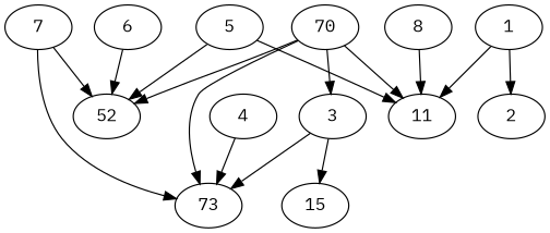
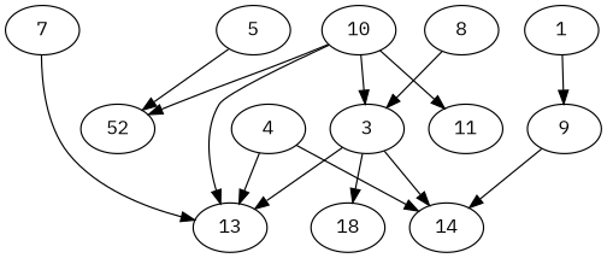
  digraph {
    fontname="IBM Plex Mono"
    node [alpha=0.04 fontname="IBM Plex Mono"]
    edge [fontname="IBM Plex Mono"]
    1 [alpha=0.13 expect_size=42521600]
    11 [alpha=0.05 expect_size=23617536]
-   9 [expect_size=42839040 label=2]
-   15 [expect_size=7419904]
+   9 [expect_size=42839040]
+   14 [alpha=0.19 expect_size=38378496]
+   15 [expect_size=7419904 label=18]
    3 [alpha=0.02 expect_size=25327616]
-   13 [alpha=0.03 expect_size=32738304 label=73]
+   13 [alpha=0.03 expect_size=32738304]
    4 [alpha=0.07 expect_size=23277568]
    5 [alpha=0.13 expect_size=35266560]
    n10 [alpha=0.16 expect_size=8092672 label=52]
-   6 [expect_size=50271232]
    7 [alpha=0.11 expect_size=24017920]
    8 [alpha=0.05 expect_size=50967552]
-   10 [alpha=0.11 expect_size=35263488 label=70]
-   1 -> 11
+   10 [alpha=0.11 expect_size=35263488]
    1 -> 9
+   9 -> 14
+   3 -> 14
    3 -> 15
    3 -> 13
+   4 -> 14
    4 -> 13
-   5 -> 11
    5 -> n10
-   6 -> n10
    7 -> 13
-   7 -> n10
-   8 -> 11
+   8 -> 3
    10 -> 11
    10 -> 3
    10 -> 13
    10 -> n10
  }
